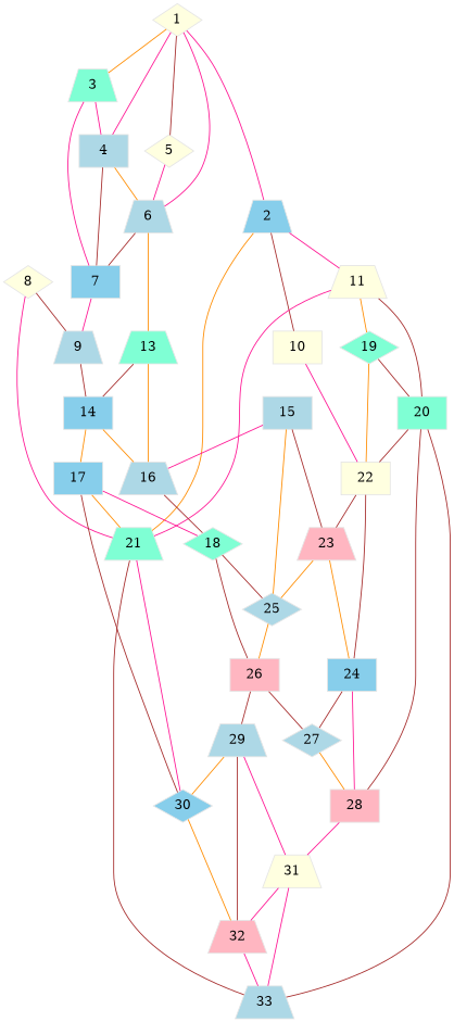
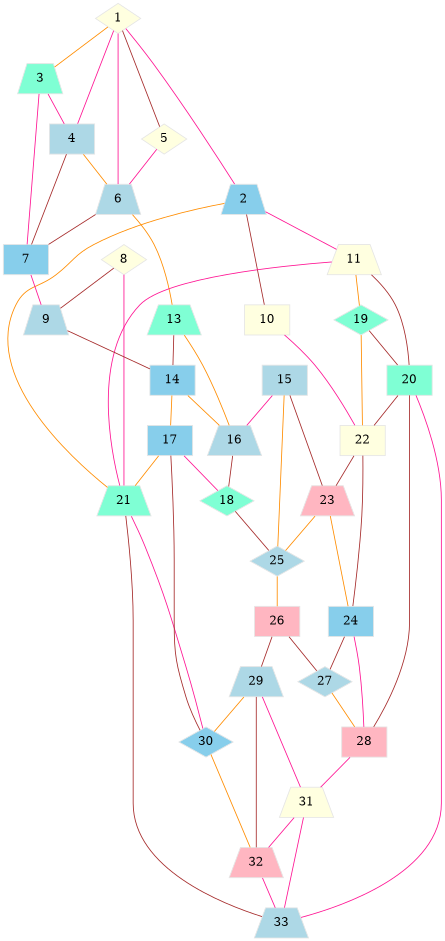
  graph {
    node [color=gray90 fillcolor=lightblue shape=trapezium style=filled]
    edge [color=brown weight=1.0]
    1 [fillcolor=lightyellow shape=diamond]
    2 [fillcolor=skyblue]
    3 [fillcolor=aquamarine]
    4 [shape=box]
    5 [fillcolor=lightyellow shape=diamond]
    6
    10 [fillcolor=lightyellow shape=box]
    11 [fillcolor=lightyellow]
    21 [fillcolor=aquamarine]
    7 [fillcolor=skyblue shape=box]
    8 [fillcolor=lightyellow shape=diamond]
    9
    22 [fillcolor=lightyellow shape=box]
    19 [fillcolor=aquamarine shape=diamond]
    20 [fillcolor=aquamarine shape=box]
    30 [fillcolor=skyblue shape=diamond]
    33
    13 [fillcolor=aquamarine]
    14 [fillcolor=skyblue shape=box]
    16
    17 [fillcolor=skyblue shape=box]
    23 [fillcolor=lightpink]
    24 [fillcolor=skyblue shape=box]
    28 [fillcolor=lightpink shape=box]
    18 [fillcolor=aquamarine shape=diamond]
    15 [shape=box]
    25 [shape=diamond]
    26 [fillcolor=lightpink shape=box]
    32 [fillcolor=lightpink]
    27 [shape=diamond]
    29
    31 [fillcolor=lightyellow]
    1 -- 2 [color=deeppink]
    1 -- 3 [color=darkorange]
    1 -- 4 [color=deeppink]
    1 -- 5
    1 -- 6 [color=deeppink]
    2 -- 10
    2 -- 11 [color=deeppink]
    2 -- 21 [color=darkorange]
    3 -- 4 [color=deeppink]
    3 -- 7 [color=deeppink]
    4 -- 6 [color=darkorange]
    4 -- 7
    5 -- 6 [color=deeppink]
    6 -- 7
    6 -- 13 [color=darkorange]
    10 -- 22 [color=deeppink]
    11 -- 21 [color=deeppink]
    11 -- 19 [color=darkorange]
    11 -- 20
    21 -- 30 [color=deeppink]
    21 -- 33
    7 -- 9 [color=deeppink]
    8 -- 21 [color=deeppink weight=2.0]
    8 -- 9
    9 -- 14
    22 -- 23
    22 -- 24
    19 -- 22 [color=darkorange weight=2.0]
    19 -- 20
    20 -- 22
-   20 -- 33
+   20 -- 33 [color=deeppink]
    20 -- 28
    30 -- 32 [color=darkorange]
    13 -- 14
    13 -- 16 [color=darkorange]
    14 -- 16 [color=darkorange]
    14 -- 17 [color=darkorange]
    16 -- 18
    17 -- 21 [color=darkorange]
    17 -- 30
    17 -- 18 [color=deeppink]
    23 -- 24 [color=darkorange]
    23 -- 25 [color=darkorange]
    24 -- 28 [color=deeppink]
    24 -- 27
    28 -- 31 [color=deeppink]
    18 -- 25
-   18 -- 26
    15 -- 16 [color=deeppink]
    15 -- 23
    15 -- 25 [color=darkorange]
    25 -- 26 [color=darkorange]
    26 -- 27
    26 -- 29
    32 -- 33 [color=deeppink]
    27 -- 28 [color=darkorange]
    29 -- 30 [color=darkorange]
    29 -- 32
    29 -- 31 [color=deeppink]
    31 -- 33 [color=deeppink]
    31 -- 32 [color=deeppink]
  }
